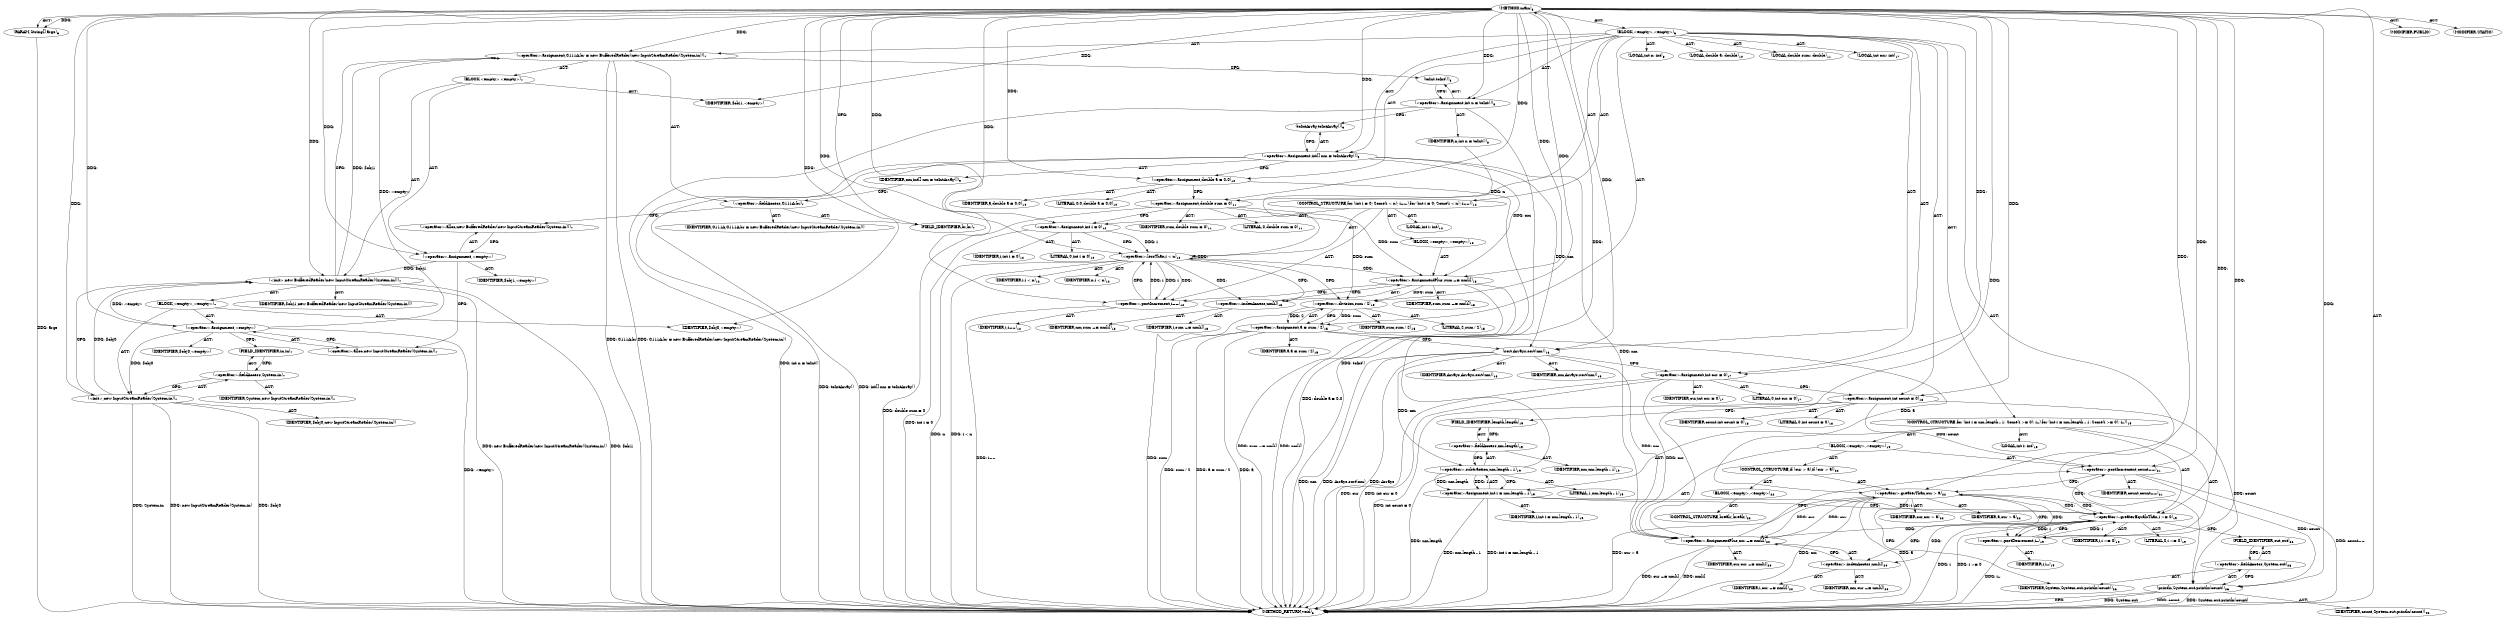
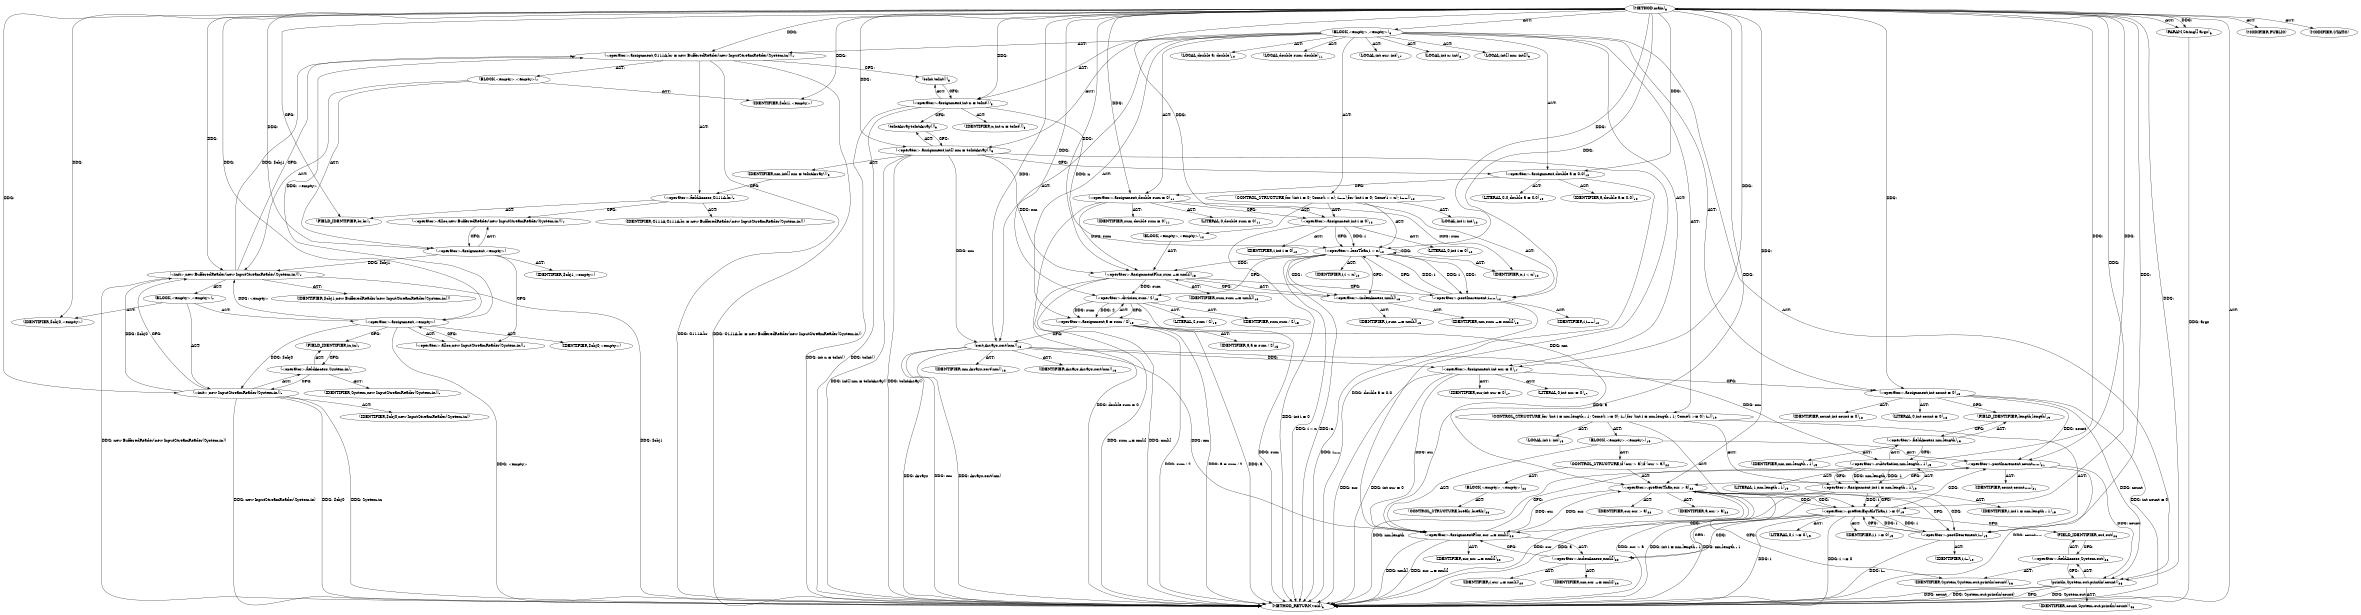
  digraph {
    n1 [label=<(METHOD,main)<SUB>6</SUB>>]
    n2 [label=<(PARAM,String[] args)<SUB>6</SUB>>]
    n3 [label=<(BLOCK,&lt;empty&gt;,&lt;empty&gt;)<SUB>6</SUB>>]
    n4 [label=<(&lt;operator&gt;.assignment,C111A.br = new BufferedReader(new InputStreamReader(System.in)))<SUB>7</SUB>>]
    n5 [label=<(FIELD_IDENTIFIER,br,br)<SUB>7</SUB>>]
    n6 [label=<(&lt;operator&gt;.assignment,&lt;empty&gt;)>]
    n7 [label=<(&lt;init&gt;,new BufferedReader(new InputStreamReader(System.in)))<SUB>7</SUB>>]
    n8 [label=<(&lt;operator&gt;.assignment,&lt;empty&gt;)>]
    n9 [label=<(&lt;init&gt;,new InputStreamReader(System.in))<SUB>7</SUB>>]
    n10 [label=<(IDENTIFIER,$obj0,&lt;empty&gt;)>]
    n11 [label=<(IDENTIFIER,$obj1,&lt;empty&gt;)>]
    n12 [label=<(&lt;operator&gt;.assignment,int n = toInt())<SUB>8</SUB>>]
    n13 [label=<(&lt;operator&gt;.assignment,int[] nm = toIntArray())<SUB>9</SUB>>]
    n14 [label=<(&lt;operator&gt;.assignment,double a = 0.0)<SUB>10</SUB>>]
    n15 [label=<(&lt;operator&gt;.assignment,double sum = 0)<SUB>11</SUB>>]
    n16 [label=<(&lt;operator&gt;.assignment,int i = 0)<SUB>12</SUB>>]
    n17 [label=<(&lt;operator&gt;.lessThan,i &lt; n)<SUB>12</SUB>>]
    n18 [label=<(&lt;operator&gt;.postIncrement,i++)<SUB>12</SUB>>]
    n19 [label=<(&lt;operator&gt;.assignmentPlus,sum += nm[i])<SUB>13</SUB>>]
    n20 [label=<(&lt;operator&gt;.division,sum / 2)<SUB>15</SUB>>]
    n21 [label=<(sort,Arrays.sort(nm))<SUB>16</SUB>>]
    n22 [label=<(&lt;operator&gt;.assignment,int cur = 0)<SUB>17</SUB>>]
    n23 [label=<(&lt;operator&gt;.assignment,int count = 0)<SUB>18</SUB>>]
    n24 [label=<(&lt;operator&gt;.greaterEqualsThan,i &gt;= 0)<SUB>19</SUB>>]
    n25 [label=<(&lt;operator&gt;.postDecrement,i--)<SUB>19</SUB>>]
    n26 [label=<(&lt;operator&gt;.assignmentPlus,cur += nm[i])<SUB>20</SUB>>]
    n27 [label=<(&lt;operator&gt;.postIncrement,count++)<SUB>21</SUB>>]
    n28 [label=<(&lt;operator&gt;.greaterThan,cur &gt; a)<SUB>22</SUB>>]
    n29 [label=<(println,System.out.println(count))<SUB>26</SUB>>]
    n30 [label=<(MODIFIER,PUBLIC)>]
    n31 [label=<(MODIFIER,STATIC)>]
    n32 [label=<(METHOD_RETURN,void)<SUB>6</SUB>>]
    n33 [label=<(LOCAL,int n: int)<SUB>8</SUB>>]
+   n34 [label=<(LOCAL,int[] nm: int[])<SUB>9</SUB>>]
    n35 [label=<(LOCAL,double a: double)<SUB>10</SUB>>]
    n36 [label=<(LOCAL,double sum: double)<SUB>11</SUB>>]
    n37 [label=<(CONTROL_STRUCTURE,for (int i = 0; Some(i &lt; n); i++),for (int i = 0; Some(i &lt; n); i++))<SUB>12</SUB>>]
    n38 [label=<(&lt;operator&gt;.assignment,a = sum / 2)<SUB>15</SUB>>]
    n39 [label=<(LOCAL,int cur: int)<SUB>17</SUB>>]
    n40 [label=<(CONTROL_STRUCTURE,for (int i = nm.length - 1; Some(i &gt;= 0); i--),for (int i = nm.length - 1; Some(i &gt;= 0); i--))<SUB>19</SUB>>]
    n41 [label=<(&lt;operator&gt;.fieldAccess,C111A.br)<SUB>7</SUB>>]
    n42 [label=<(BLOCK,&lt;empty&gt;,&lt;empty&gt;)<SUB>7</SUB>>]
    n43 [label=<(toInt,toInt())<SUB>8</SUB>>]
    n44 [label=<(&lt;operator&gt;.alloc,new BufferedReader(new InputStreamReader(System.in)))<SUB>7</SUB>>]
    n45 [label=<(IDENTIFIER,$obj1,&lt;empty&gt;)>]
    n46 [label=<(&lt;operator&gt;.alloc,new InputStreamReader(System.in))<SUB>7</SUB>>]
    n47 [label=<(IDENTIFIER,$obj1,new BufferedReader(new InputStreamReader(System.in)))>]
    n48 [label=<(BLOCK,&lt;empty&gt;,&lt;empty&gt;)<SUB>7</SUB>>]
    n49 [label=<(IDENTIFIER,$obj0,&lt;empty&gt;)>]
    n50 [label=<(FIELD_IDENTIFIER,in,in)<SUB>7</SUB>>]
    n51 [label=<(IDENTIFIER,$obj0,new InputStreamReader(System.in))>]
    n52 [label=<(&lt;operator&gt;.fieldAccess,System.in)<SUB>7</SUB>>]
    n53 [label=<(IDENTIFIER,n,int n = toInt())<SUB>8</SUB>>]
    n54 [label=<(toIntArray,toIntArray())<SUB>9</SUB>>]
    n55 [label=<(IDENTIFIER,nm,int[] nm = toIntArray())<SUB>9</SUB>>]
    n56 [label=<(IDENTIFIER,a,double a = 0.0)<SUB>10</SUB>>]
    n57 [label=<(LITERAL,0.0,double a = 0.0)<SUB>10</SUB>>]
    n58 [label=<(IDENTIFIER,sum,double sum = 0)<SUB>11</SUB>>]
    n59 [label=<(LITERAL,0,double sum = 0)<SUB>11</SUB>>]
    n60 [label=<(IDENTIFIER,i,int i = 0)<SUB>12</SUB>>]
    n61 [label=<(LITERAL,0,int i = 0)<SUB>12</SUB>>]
    n62 [label=<(IDENTIFIER,i,i &lt; n)<SUB>12</SUB>>]
    n63 [label=<(IDENTIFIER,n,i &lt; n)<SUB>12</SUB>>]
    n64 [label=<(&lt;operator&gt;.indexAccess,nm[i])<SUB>13</SUB>>]
    n65 [label=<(IDENTIFIER,i,i++)<SUB>12</SUB>>]
    n66 [label=<(IDENTIFIER,sum,sum += nm[i])<SUB>13</SUB>>]
    n67 [label=<(IDENTIFIER,sum,sum / 2)<SUB>15</SUB>>]
    n68 [label=<(LITERAL,2,sum / 2)<SUB>15</SUB>>]
    n69 [label=<(&lt;operator&gt;.subtraction,nm.length - 1)<SUB>19</SUB>>]
    n70 [label=<(IDENTIFIER,Arrays,Arrays.sort(nm))<SUB>16</SUB>>]
    n71 [label=<(IDENTIFIER,nm,Arrays.sort(nm))<SUB>16</SUB>>]
    n72 [label=<(IDENTIFIER,cur,int cur = 0)<SUB>17</SUB>>]
    n73 [label=<(LITERAL,0,int cur = 0)<SUB>17</SUB>>]
    n74 [label=<(IDENTIFIER,count,int count = 0)<SUB>18</SUB>>]
    n75 [label=<(LITERAL,0,int count = 0)<SUB>18</SUB>>]
    n76 [label=<(FIELD_IDENTIFIER,length,length)<SUB>19</SUB>>]
    n77 [label=<(&lt;operator&gt;.assignment,int i = nm.length - 1)<SUB>19</SUB>>]
    n78 [label=<(&lt;operator&gt;.fieldAccess,nm.length)<SUB>19</SUB>>]
    n79 [label=<(LITERAL,1,nm.length - 1)<SUB>19</SUB>>]
    n80 [label=<(IDENTIFIER,i,i &gt;= 0)<SUB>19</SUB>>]
    n81 [label=<(LITERAL,0,i &gt;= 0)<SUB>19</SUB>>]
    n82 [label=<(&lt;operator&gt;.indexAccess,nm[i])<SUB>20</SUB>>]
    n83 [label=<(FIELD_IDENTIFIER,out,out)<SUB>26</SUB>>]
    n84 [label=<(IDENTIFIER,i,i--)<SUB>19</SUB>>]
    n85 [label=<(IDENTIFIER,cur,cur += nm[i])<SUB>20</SUB>>]
    n86 [label=<(IDENTIFIER,count,count++)<SUB>21</SUB>>]
    n87 [label=<(IDENTIFIER,cur,cur &gt; a)<SUB>22</SUB>>]
    n88 [label=<(IDENTIFIER,a,cur &gt; a)<SUB>22</SUB>>]
    n89 [label=<(IDENTIFIER,System,System.out.println(count))<SUB>26</SUB>>]
    n90 [label=<(&lt;operator&gt;.fieldAccess,System.out)<SUB>26</SUB>>]
    n91 [label=<(IDENTIFIER,count,System.out.println(count))<SUB>46</SUB>>]
    n92 [label=<(LOCAL,int i: int)<SUB>12</SUB>>]
    n93 [label=<(BLOCK,&lt;empty&gt;,&lt;empty&gt;)<SUB>12</SUB>>]
    n94 [label=<(IDENTIFIER,a,a = sum / 2)<SUB>15</SUB>>]
    n95 [label=<(LOCAL,int i: int)<SUB>19</SUB>>]
    n96 [label=<(BLOCK,&lt;empty&gt;,&lt;empty&gt;)<SUB>19</SUB>>]
    n97 [label=<(IDENTIFIER,C111A,C111A.br = new BufferedReader(new InputStreamReader(System.in)))>]
    n98 [label=<(IDENTIFIER,System,new InputStreamReader(System.in))<SUB>7</SUB>>]
    n99 [label=<(IDENTIFIER,nm,sum += nm[i])<SUB>13</SUB>>]
    n100 [label=<(IDENTIFIER,i,sum += nm[i])<SUB>13</SUB>>]
    n101 [label=<(IDENTIFIER,i,int i = nm.length - 1)<SUB>19</SUB>>]
    n102 [label=<(CONTROL_STRUCTURE,if (cur &gt; a),if (cur &gt; a))<SUB>22</SUB>>]
    n103 [label=<(IDENTIFIER,nm,nm.length - 1)<SUB>19</SUB>>]
    n104 [label=<(IDENTIFIER,nm,cur += nm[i])<SUB>20</SUB>>]
    n105 [label=<(IDENTIFIER,i,cur += nm[i])<SUB>20</SUB>>]
    n106 [label=<(BLOCK,&lt;empty&gt;,&lt;empty&gt;)<SUB>22</SUB>>]
    n107 [label=<(CONTROL_STRUCTURE,break;,break;)<SUB>23</SUB>>]
    n1 -> n2 [label="AST: "]
    n1 -> n2 [label="DDG: "]
    n1 -> n3 [label="AST: "]
    n1 -> n4 [label="DDG: "]
    n1 -> n5 [label="CFG: "]
    n1 -> n6 [label="DDG: "]
    n1 -> n7 [label="DDG: "]
    n1 -> n8 [label="DDG: "]
    n1 -> n9 [label="DDG: "]
    n1 -> n10 [label="DDG: "]
    n1 -> n11 [label="DDG: "]
    n1 -> n12 [label="DDG: "]
    n1 -> n13 [label="DDG: "]
    n1 -> n14 [label="DDG: "]
    n1 -> n15 [label="DDG: "]
    n1 -> n16 [label="DDG: "]
    n1 -> n17 [label="DDG: "]
    n1 -> n18 [label="DDG: "]
    n1 -> n19 [label="DDG: "]
    n1 -> n20 [label="DDG: "]
    n1 -> n21 [label="DDG: "]
    n1 -> n22 [label="DDG: "]
    n1 -> n23 [label="DDG: "]
    n1 -> n24 [label="DDG: "]
    n1 -> n25 [label="DDG: "]
    n1 -> n26 [label="DDG: "]
    n1 -> n27 [label="DDG: "]
    n1 -> n28 [label="DDG: "]
    n1 -> n29 [label="DDG: "]
    n1 -> n30 [label="AST: "]
    n1 -> n31 [label="AST: "]
    n1 -> n32 [label="AST: "]
    n2 -> n32 [label="DDG: args"]
    n3 -> n4 [label="AST: "]
    n3 -> n12 [label="AST: "]
    n3 -> n13 [label="AST: "]
    n3 -> n14 [label="AST: "]
    n3 -> n15 [label="AST: "]
    n3 -> n21 [label="AST: "]
    n3 -> n22 [label="AST: "]
    n3 -> n23 [label="AST: "]
    n3 -> n29 [label="AST: "]
    n3 -> n33 [label="AST: "]
+   n3 -> n34 [label="AST: "]
    n3 -> n35 [label="AST: "]
    n3 -> n36 [label="AST: "]
    n3 -> n37 [label="AST: "]
    n3 -> n38 [label="AST: "]
    n3 -> n39 [label="AST: "]
    n3 -> n40 [label="AST: "]
    n4 -> n32 [label="DDG: C111A.br"]
    n4 -> n32 [label="DDG: C111A.br = new BufferedReader(new InputStreamReader(System.in))"]
    n4 -> n41 [label="AST: "]
    n4 -> n42 [label="AST: "]
    n4 -> n43 [label="CFG: "]
    n6 -> n7 [label="DDG: $obj1"]
    n6 -> n44 [label="AST: "]
    n6 -> n45 [label="AST: "]
    n6 -> n46 [label="CFG: "]
    n7 -> n4 [label="CFG: "]
    n7 -> n4 [label="DDG: $obj1"]
    n7 -> n32 [label="DDG: $obj1"]
    n7 -> n32 [label="DDG: new BufferedReader(new InputStreamReader(System.in))"]
    n7 -> n47 [label="AST: "]
    n7 -> n48 [label="AST: "]
    n8 -> n4 [label="DDG: &lt;empty&gt;"]
    n8 -> n7 [label="DDG: &lt;empty&gt;"]
    n8 -> n9 [label="DDG: $obj0"]
    n8 -> n32 [label="DDG: &lt;empty&gt;"]
    n8 -> n46 [label="AST: "]
    n8 -> n49 [label="AST: "]
    n8 -> n50 [label="CFG: "]
    n9 -> n7 [label="CFG: "]
    n9 -> n7 [label="DDG: $obj0"]
    n9 -> n32 [label="DDG: $obj0"]
    n9 -> n32 [label="DDG: System.in"]
    n9 -> n32 [label="DDG: new InputStreamReader(System.in)"]
    n9 -> n51 [label="AST: "]
    n9 -> n52 [label="AST: "]
-   n53 -> n17 [label="DDG: n"]
+   n12 -> n17 [label="DDG: n"]
    n12 -> n32 [label="DDG: toInt()"]
    n12 -> n32 [label="DDG: int n = toInt()"]
    n12 -> n43 [label="AST: "]
    n12 -> n53 [label="AST: "]
    n12 -> n54 [label="CFG: "]
    n13 -> n14 [label="CFG: "]
    n13 -> n19 [label="DDG: nm"]
    n13 -> n21 [label="DDG: nm"]
    n13 -> n26 [label="DDG: nm"]
    n13 -> n32 [label="DDG: toIntArray()"]
    n13 -> n32 [label="DDG: int[] nm = toIntArray()"]
    n13 -> n54 [label="AST: "]
    n13 -> n55 [label="AST: "]
    n14 -> n15 [label="CFG: "]
    n14 -> n32 [label="DDG: double a = 0.0"]
    n14 -> n56 [label="AST: "]
    n14 -> n57 [label="AST: "]
    n15 -> n16 [label="CFG: "]
    n15 -> n19 [label="DDG: sum"]
-   n15 -> n20 [label="DDG: sum"]
+   n15 -> n63 [label="DDG: sum"]
    n15 -> n32 [label="DDG: double sum = 0"]
    n15 -> n58 [label="AST: "]
    n15 -> n59 [label="AST: "]
    n16 -> n17 [label="CFG: "]
    n16 -> n17 [label="DDG: i"]
    n16 -> n32 [label="DDG: int i = 0"]
    n16 -> n60 [label="AST: "]
    n16 -> n61 [label="AST: "]
    n17 -> n17 [label="CDG: "]
    n17 -> n18 [label="DDG: i"]
    n17 -> n18 [label="CDG: "]
    n17 -> n19 [label="CDG: "]
    n17 -> n20 [label="CFG: "]
    n17 -> n32 [label="DDG: n"]
    n17 -> n32 [label="DDG: i &lt; n"]
    n17 -> n62 [label="AST: "]
    n17 -> n63 [label="AST: "]
    n17 -> n64 [label="CFG: "]
    n17 -> n64 [label="CDG: "]
    n18 -> n17 [label="CFG: "]
    n18 -> n17 [label="DDG: i"]
    n18 -> n32 [label="DDG: i++"]
    n18 -> n65 [label="AST: "]
    n19 -> n18 [label="CFG: "]
    n19 -> n20 [label="DDG: sum"]
    n19 -> n32 [label="DDG: nm[i]"]
    n19 -> n32 [label="DDG: sum += nm[i]"]
    n19 -> n64 [label="AST: "]
    n19 -> n66 [label="AST: "]
    n20 -> n32 [label="DDG: sum"]
    n20 -> n38 [label="CFG: "]
    n20 -> n38 [label="DDG: sum"]
    n20 -> n38 [label="DDG: 2"]
    n20 -> n67 [label="AST: "]
    n20 -> n68 [label="AST: "]
-   n21 -> n22 [label="CFG: "]
+   n21 -> n22 [label="DDG: "]
    n21 -> n26 [label="DDG: nm"]
    n21 -> n32 [label="DDG: nm"]
    n21 -> n32 [label="DDG: Arrays.sort(nm)"]
    n21 -> n32 [label="DDG: Arrays"]
    n21 -> n69 [label="DDG: nm"]
    n21 -> n70 [label="AST: "]
    n21 -> n71 [label="AST: "]
    n22 -> n23 [label="CFG: "]
    n22 -> n26 [label="DDG: cur"]
    n22 -> n32 [label="DDG: cur"]
    n22 -> n32 [label="DDG: int cur = 0"]
    n22 -> n72 [label="AST: "]
    n22 -> n73 [label="AST: "]
    n23 -> n27 [label="DDG: count"]
    n23 -> n29 [label="DDG: count"]
    n23 -> n32 [label="DDG: int count = 0"]
    n23 -> n74 [label="AST: "]
    n23 -> n75 [label="AST: "]
    n23 -> n76 [label="CFG: "]
    n24 -> n25 [label="DDG: i"]
    n24 -> n26 [label="CDG: "]
    n24 -> n27 [label="CDG: "]
    n24 -> n28 [label="CDG: "]
    n24 -> n32 [label="DDG: i"]
    n24 -> n32 [label="DDG: i &gt;= 0"]
    n24 -> n80 [label="AST: "]
    n24 -> n81 [label="AST: "]
    n24 -> n82 [label="CFG: "]
    n24 -> n82 [label="CDG: "]
    n24 -> n83 [label="CFG: "]
    n25 -> n24 [label="CFG: "]
    n25 -> n24 [label="DDG: i"]
    n25 -> n32 [label="DDG: i--"]
    n25 -> n84 [label="AST: "]
    n26 -> n27 [label="CFG: "]
    n26 -> n28 [label="DDG: cur"]
    n26 -> n32 [label="DDG: nm[i]"]
    n26 -> n32 [label="DDG: cur += nm[i]"]
    n26 -> n82 [label="AST: "]
    n26 -> n85 [label="AST: "]
    n27 -> n28 [label="CFG: "]
    n27 -> n29 [label="DDG: count"]
    n27 -> n32 [label="DDG: count++"]
    n27 -> n86 [label="AST: "]
    n28 -> n24 [label="CDG: "]
    n28 -> n25 [label="CFG: "]
    n28 -> n25 [label="CDG: "]
    n28 -> n26 [label="DDG: cur"]
    n28 -> n32 [label="DDG: cur"]
    n28 -> n32 [label="DDG: a"]
    n28 -> n32 [label="DDG: cur &gt; a"]
    n28 -> n87 [label="AST: "]
    n28 -> n88 [label="AST: "]
    n28 -> n89 [label="CFG: "]
    n29 -> n32 [label="CFG: "]
    n29 -> n32 [label="DDG: System.out"]
    n29 -> n32 [label="DDG: count"]
    n29 -> n32 [label="DDG: System.out.println(count)"]
    n29 -> n90 [label="AST: "]
    n29 -> n91 [label="AST: "]
    n37 -> n16 [label="AST: "]
    n37 -> n17 [label="AST: "]
    n37 -> n18 [label="AST: "]
    n37 -> n92 [label="AST: "]
    n37 -> n93 [label="AST: "]
    n38 -> n20 [label="AST: "]
    n38 -> n21 [label="CFG: "]
    n38 -> n28 [label="DDG: a"]
    n38 -> n32 [label="DDG: a"]
    n38 -> n32 [label="DDG: sum / 2"]
    n38 -> n32 [label="DDG: a = sum / 2"]
    n38 -> n94 [label="AST: "]
    n40 -> n24 [label="AST: "]
    n40 -> n25 [label="AST: "]
    n40 -> n77 [label="AST: "]
    n40 -> n95 [label="AST: "]
    n40 -> n96 [label="AST: "]
    n41 -> n5 [label="AST: "]
    n41 -> n44 [label="CFG: "]
    n41 -> n97 [label="AST: "]
    n42 -> n6 [label="AST: "]
    n42 -> n7 [label="AST: "]
    n42 -> n11 [label="AST: "]
    n43 -> n12 [label="CFG: "]
    n44 -> n6 [label="CFG: "]
    n46 -> n8 [label="CFG: "]
    n48 -> n8 [label="AST: "]
    n48 -> n9 [label="AST: "]
    n48 -> n10 [label="AST: "]
    n50 -> n52 [label="CFG: "]
    n52 -> n9 [label="CFG: "]
    n52 -> n50 [label="AST: "]
    n52 -> n98 [label="AST: "]
    n54 -> n13 [label="CFG: "]
    n55 -> n41 [label="CFG: "]
    n64 -> n19 [label="CFG: "]
    n64 -> n99 [label="AST: "]
    n64 -> n100 [label="AST: "]
    n69 -> n1 [label="DDG: "]
    n69 -> n32 [label="DDG: nm.length"]
    n69 -> n77 [label="CFG: "]
    n69 -> n77 [label="DDG: nm.length"]
    n69 -> n77 [label="DDG: 1"]
    n69 -> n78 [label="AST: "]
    n69 -> n79 [label="AST: "]
    n76 -> n78 [label="CFG: "]
    n77 -> n24 [label="CFG: "]
    n77 -> n24 [label="DDG: i"]
    n77 -> n32 [label="DDG: nm.length - 1"]
    n77 -> n32 [label="DDG: int i = nm.length - 1"]
    n77 -> n69 [label="AST: "]
    n77 -> n101 [label="AST: "]
    n78 -> n69 [label="CFG: "]
    n78 -> n76 [label="AST: "]
    n78 -> n103 [label="AST: "]
    n82 -> n26 [label="CFG: "]
    n82 -> n104 [label="AST: "]
    n82 -> n105 [label="AST: "]
    n83 -> n90 [label="CFG: "]
    n90 -> n29 [label="CFG: "]
    n90 -> n83 [label="AST: "]
    n90 -> n89 [label="AST: "]
    n93 -> n19 [label="AST: "]
    n96 -> n26 [label="AST: "]
    n96 -> n27 [label="AST: "]
    n96 -> n102 [label="AST: "]
    n102 -> n28 [label="AST: "]
    n102 -> n106 [label="AST: "]
    n106 -> n107 [label="AST: "]
  }
